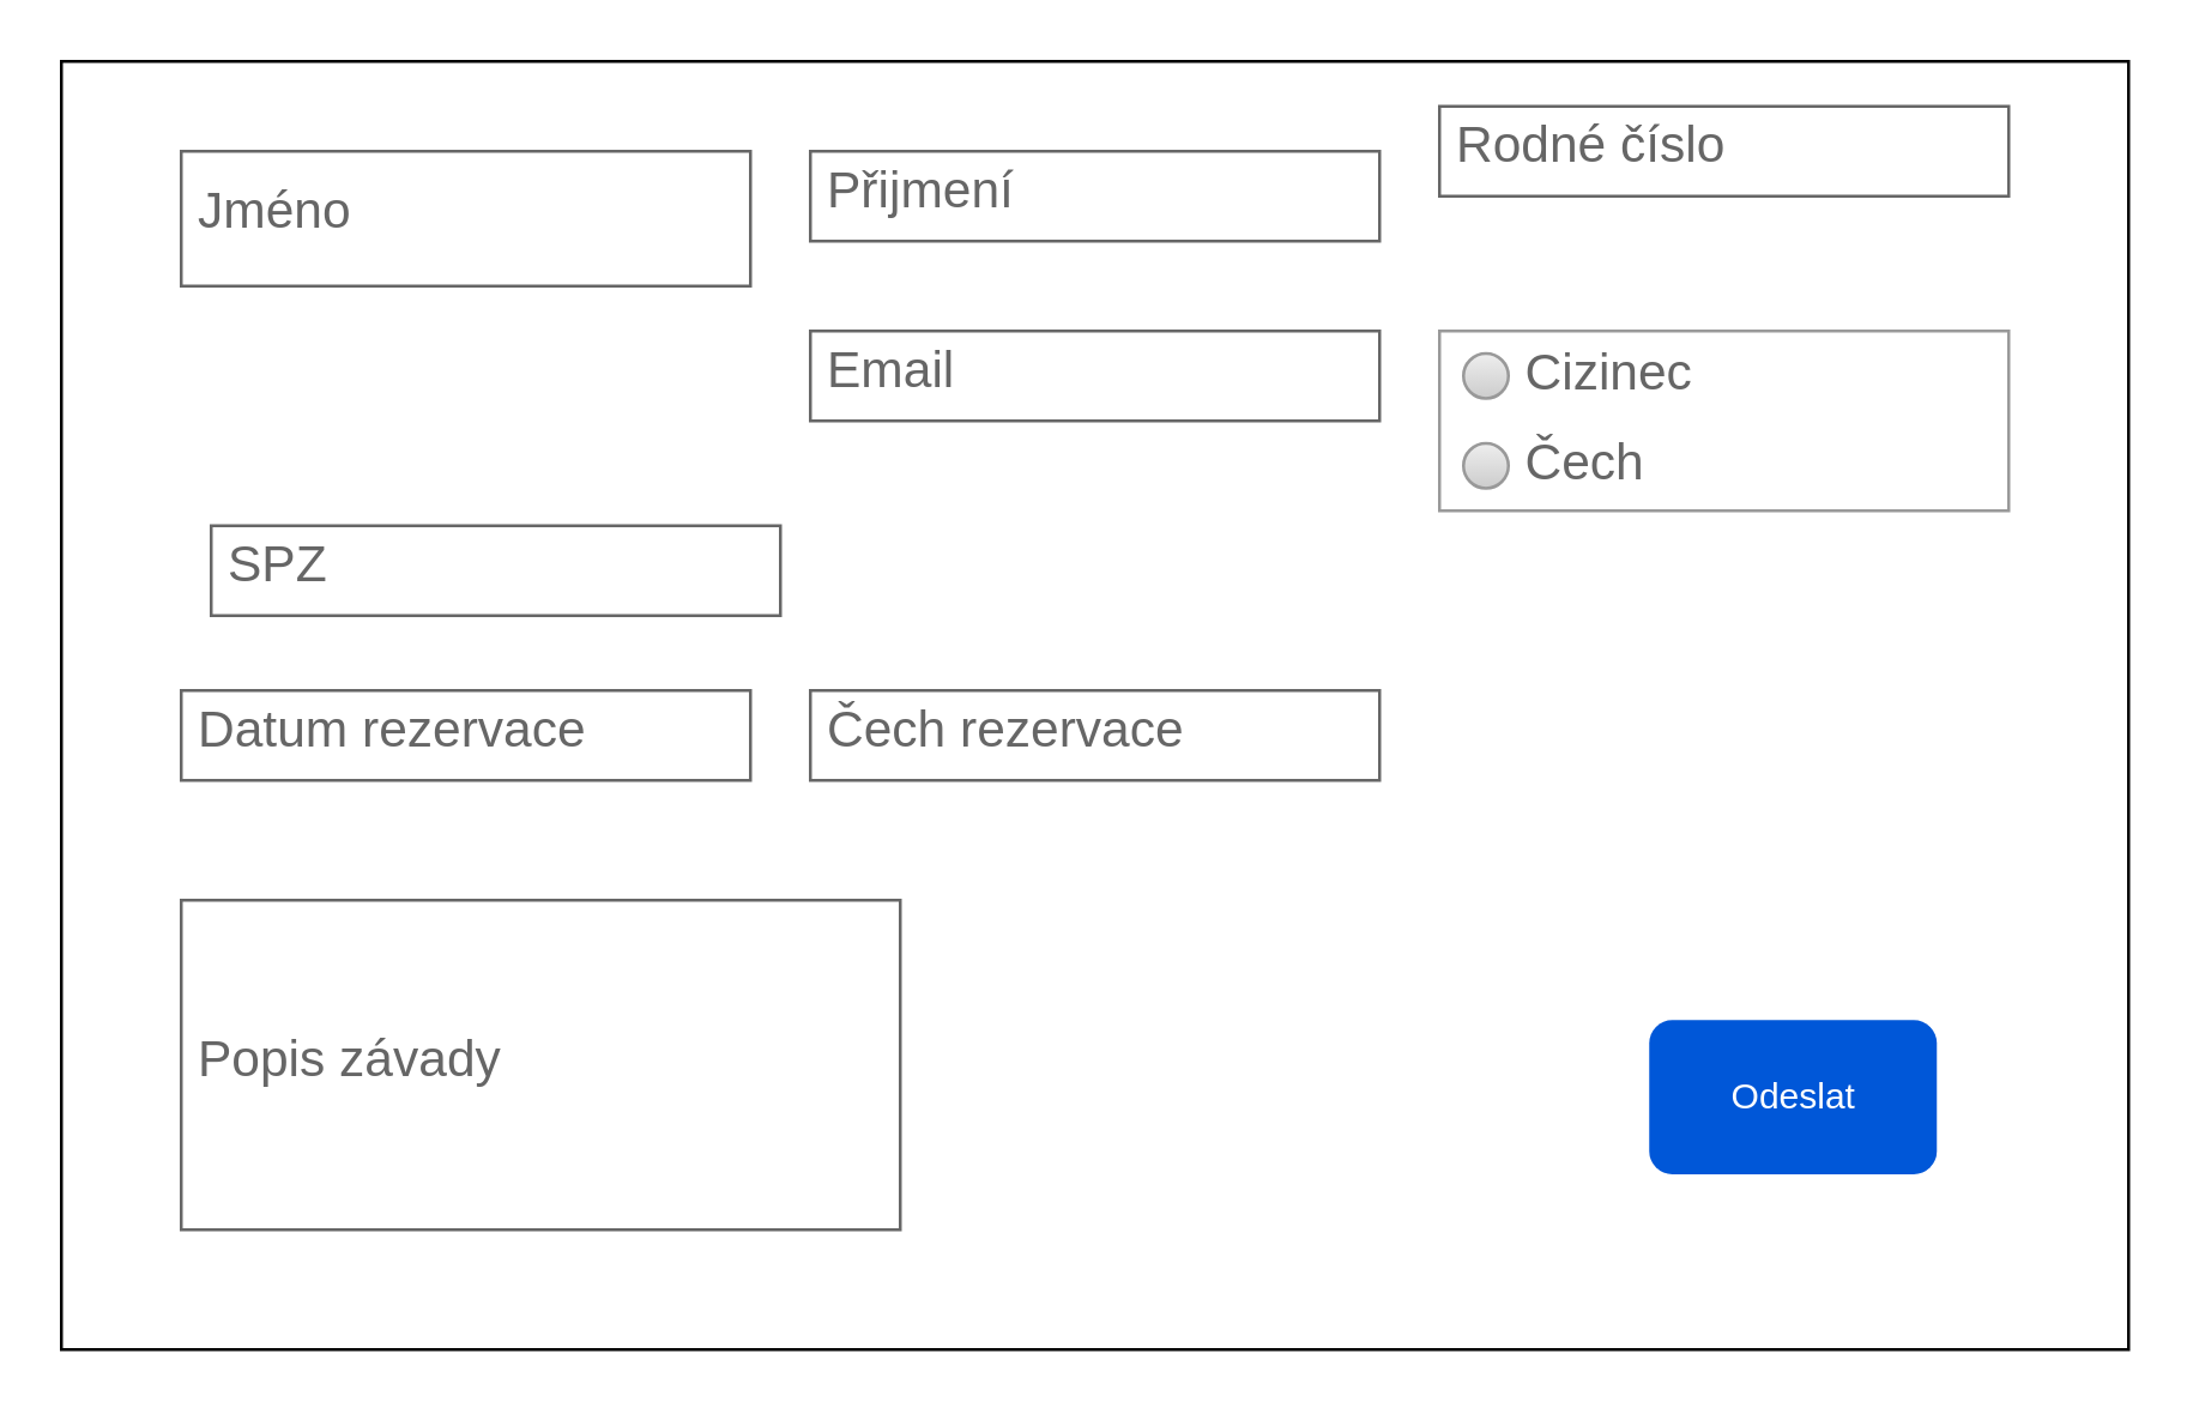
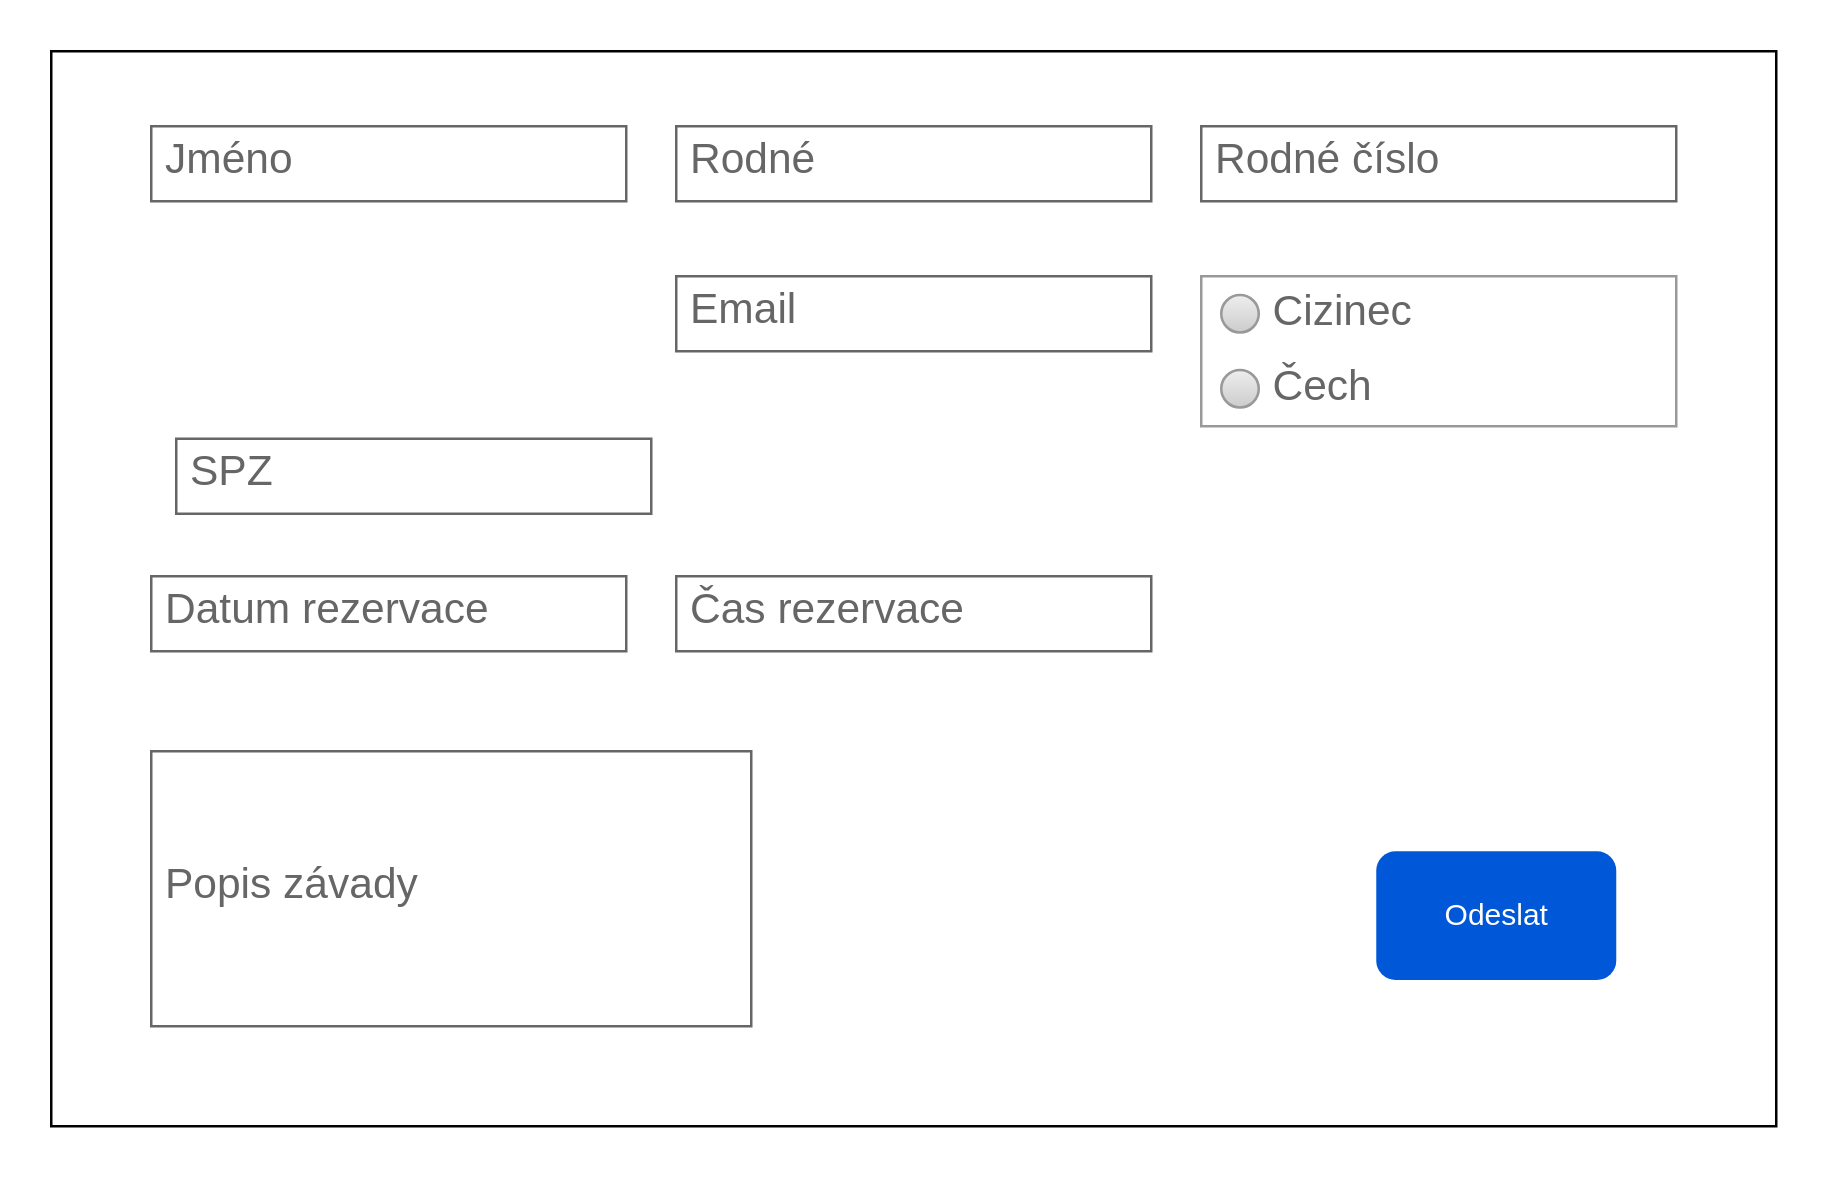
  <mxCell id="0" />
  <mxCell id="1" parent="0" />
  <mxCell id="2" value="" style="whiteSpace=wrap;html=1;" parent="1" vertex="1"><mxGeometry x="20" y="20" width="690" height="430" as="geometry" /></mxCell>
  <mxCell id="3" value="" style="strokeWidth=1;shadow=0;dashed=0;align=center;html=1;shape=mxgraph.mockup.forms.rrect;rSize=0;strokeColor=#999999;fillColor=#ffffff;recursiveResize=0;" parent="1" vertex="1"><mxGeometry x="480" y="110" width="190" height="60" as="geometry" /></mxCell>
  <mxCell id="4" value="Cizinec" style="shape=ellipse;rSize=0;fillColor=#eeeeee;strokeColor=#999999;gradientColor=#cccccc;html=1;align=left;spacingLeft=4;fontSize=17;fontColor=#666666;labelPosition=right;" parent="3" vertex="1"><mxGeometry x="8" y="7.5" width="15" height="15" as="geometry" /></mxCell>
  <mxCell id="5" value="Čech" style="shape=ellipse;rSize=0;fillColor=#eeeeee;strokeColor=#999999;gradientColor=#cccccc;html=1;align=left;spacingLeft=4;fontSize=17;fontColor=#666666;labelPosition=right;" parent="3" vertex="1"><mxGeometry x="8" y="37.5" width="15" height="15" as="geometry" /></mxCell>
- <mxCell id="6" value="Jméno" style="strokeWidth=1;shadow=0;dashed=0;align=center;html=1;shape=mxgraph.mockup.text.textBox;fontColor=#666666;align=left;fontSize=17;spacingLeft=4;spacingTop=-3;strokeColor=#666666;mainText=" parent="1" vertex="1"><mxGeometry x="60" y="50" width="190" height="45" as="geometry" /></mxCell>
- <mxCell id="7" value="Přijmení" style="strokeWidth=1;shadow=0;dashed=0;align=center;html=1;shape=mxgraph.mockup.text.textBox;fontColor=#666666;align=left;fontSize=17;spacingLeft=4;spacingTop=-3;strokeColor=#666666;mainText=" parent="1" vertex="1"><mxGeometry x="270" y="50" width="190" height="30" as="geometry" /></mxCell>
+ <mxCell id="6" value="Jméno" style="strokeWidth=1;shadow=0;dashed=0;align=center;html=1;shape=mxgraph.mockup.text.textBox;fontColor=#666666;align=left;fontSize=17;spacingLeft=4;spacingTop=-3;strokeColor=#666666;mainText=" parent="1" vertex="1"><mxGeometry x="60" y="50" width="190" height="30" as="geometry" /></mxCell>
+ <mxCell id="7" value="Rodné" style="strokeWidth=1;shadow=0;dashed=0;align=center;html=1;shape=mxgraph.mockup.text.textBox;fontColor=#666666;align=left;fontSize=17;spacingLeft=4;spacingTop=-3;strokeColor=#666666;mainText=" parent="1" vertex="1"><mxGeometry x="270" y="50" width="190" height="30" as="geometry" /></mxCell>
  <mxCell id="8" value="Datum rezervace&lt;span style=&quot;color: rgba(0 , 0 , 0 , 0) ; font-family: monospace ; font-size: 0px&quot;&gt;%3CmxGraphModel%3E%3Croot%3E%3CmxCell%20id%3D%220%22%2F%3E%3CmxCell%20id%3D%221%22%20parent%3D%220%22%2F%3E%3CmxCell%20id%3D%222%22%20value%3D%22Jm%C3%A9no%22%20style%3D%22strokeWidth%3D1%3Bshadow%3D0%3Bdashed%3D0%3Balign%3Dcenter%3Bhtml%3D1%3Bshape%3Dmxgraph.mockup.text.textBox%3BfontColor%3D%23666666%3Balign%3Dleft%3BfontSize%3D17%3BspacingLeft%3D4%3BspacingTop%3D-3%3BstrokeColor%3D%23666666%3BmainText%3D%22%20vertex%3D%221%22%20parent%3D%221%22%3E%3CmxGeometry%20x%3D%2290%22%20y%3D%2290%22%20width%3D%22150%22%20height%3D%2230%22%20as%3D%22geometry%22%2F%3E%3C%2FmxCell%3E%3C%2Froot%3E%3C%2FmxGraphModel%3E&lt;/span&gt;" style="strokeWidth=1;shadow=0;dashed=0;align=center;html=1;shape=mxgraph.mockup.text.textBox;fontColor=#666666;align=left;fontSize=17;spacingLeft=4;spacingTop=-3;strokeColor=#666666;mainText=" vertex="1" parent="1"><mxGeometry x="60" y="230" width="190" height="30" as="geometry" /></mxCell>
- <mxCell id="9" value="Čech rezervace" style="strokeWidth=1;shadow=0;dashed=0;align=center;html=1;shape=mxgraph.mockup.text.textBox;fontColor=#666666;align=left;fontSize=17;spacingLeft=4;spacingTop=-3;strokeColor=#666666;mainText=" vertex="1" parent="1"><mxGeometry x="270" y="230" width="190" height="30" as="geometry" /></mxCell>
- <mxCell id="10" value="Rodné číslo" style="strokeWidth=1;shadow=0;dashed=0;align=center;html=1;shape=mxgraph.mockup.text.textBox;fontColor=#666666;align=left;fontSize=17;spacingLeft=4;spacingTop=-3;strokeColor=#666666;mainText=" vertex="1" parent="1"><mxGeometry x="480" y="35" width="190" height="30" as="geometry" /></mxCell>
+ <mxCell id="9" value="Čas rezervace" style="strokeWidth=1;shadow=0;dashed=0;align=center;html=1;shape=mxgraph.mockup.text.textBox;fontColor=#666666;align=left;fontSize=17;spacingLeft=4;spacingTop=-3;strokeColor=#666666;mainText=" vertex="1" parent="1"><mxGeometry x="270" y="230" width="190" height="30" as="geometry" /></mxCell>
+ <mxCell id="10" value="Rodné číslo" style="strokeWidth=1;shadow=0;dashed=0;align=center;html=1;shape=mxgraph.mockup.text.textBox;fontColor=#666666;align=left;fontSize=17;spacingLeft=4;spacingTop=-3;strokeColor=#666666;mainText=" vertex="1" parent="1"><mxGeometry x="480" y="50" width="190" height="30" as="geometry" /></mxCell>
  <mxCell id="11" value="Email" style="strokeWidth=1;shadow=0;dashed=0;align=center;html=1;shape=mxgraph.mockup.text.textBox;fontColor=#666666;align=left;fontSize=17;spacingLeft=4;spacingTop=-3;strokeColor=#666666;mainText=" vertex="1" parent="1"><mxGeometry x="270" y="110" width="190" height="30" as="geometry" /></mxCell>
  <mxCell id="12" value="&lt;p style=&quot;line-height: 130%&quot;&gt;Popis závady&lt;/p&gt;" style="strokeWidth=1;shadow=0;dashed=0;align=center;html=1;shape=mxgraph.mockup.text.textBox;fontColor=#666666;align=left;fontSize=17;spacingLeft=4;spacingTop=-3;strokeColor=#666666;mainText=;sketch=0;labelPosition=center;verticalLabelPosition=middle;verticalAlign=middle;" vertex="1" parent="1"><mxGeometry x="60" y="300" width="240" height="110" as="geometry" /></mxCell>
  <mxCell id="13" value="SPZ" style="strokeWidth=1;shadow=0;dashed=0;align=center;html=1;shape=mxgraph.mockup.text.textBox;fontColor=#666666;align=left;fontSize=17;spacingLeft=4;spacingTop=-3;strokeColor=#666666;mainText=" vertex="1" parent="1"><mxGeometry x="70" y="175" width="190" height="30" as="geometry" /></mxCell>
  <mxCell id="14" value="Odeslat" style="rounded=1;fillColor=#0057D8;strokeColor=none;html=1;fontColor=#ffffff;align=center;verticalAlign=middle;fontStyle=0;fontSize=12;sketch=0;" vertex="1" parent="1"><mxGeometry x="550" y="340" width="96" height="51.5" as="geometry" /></mxCell>
